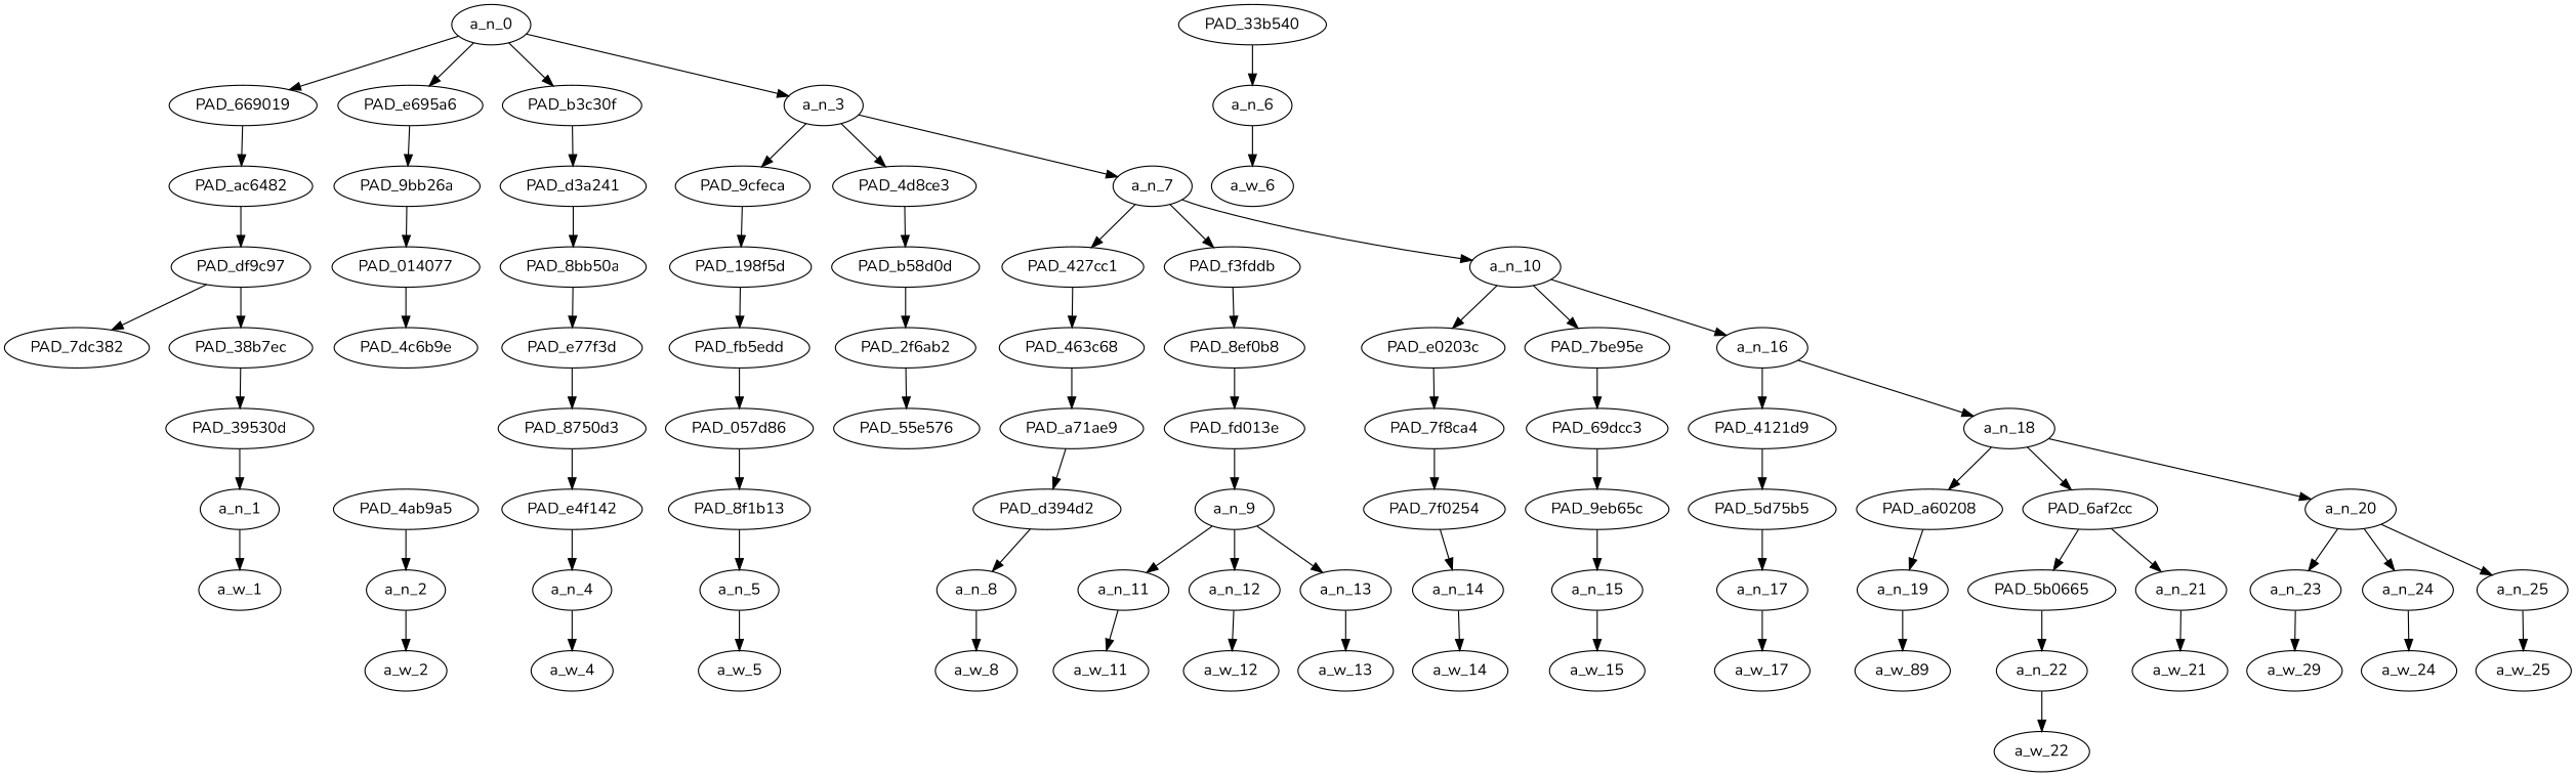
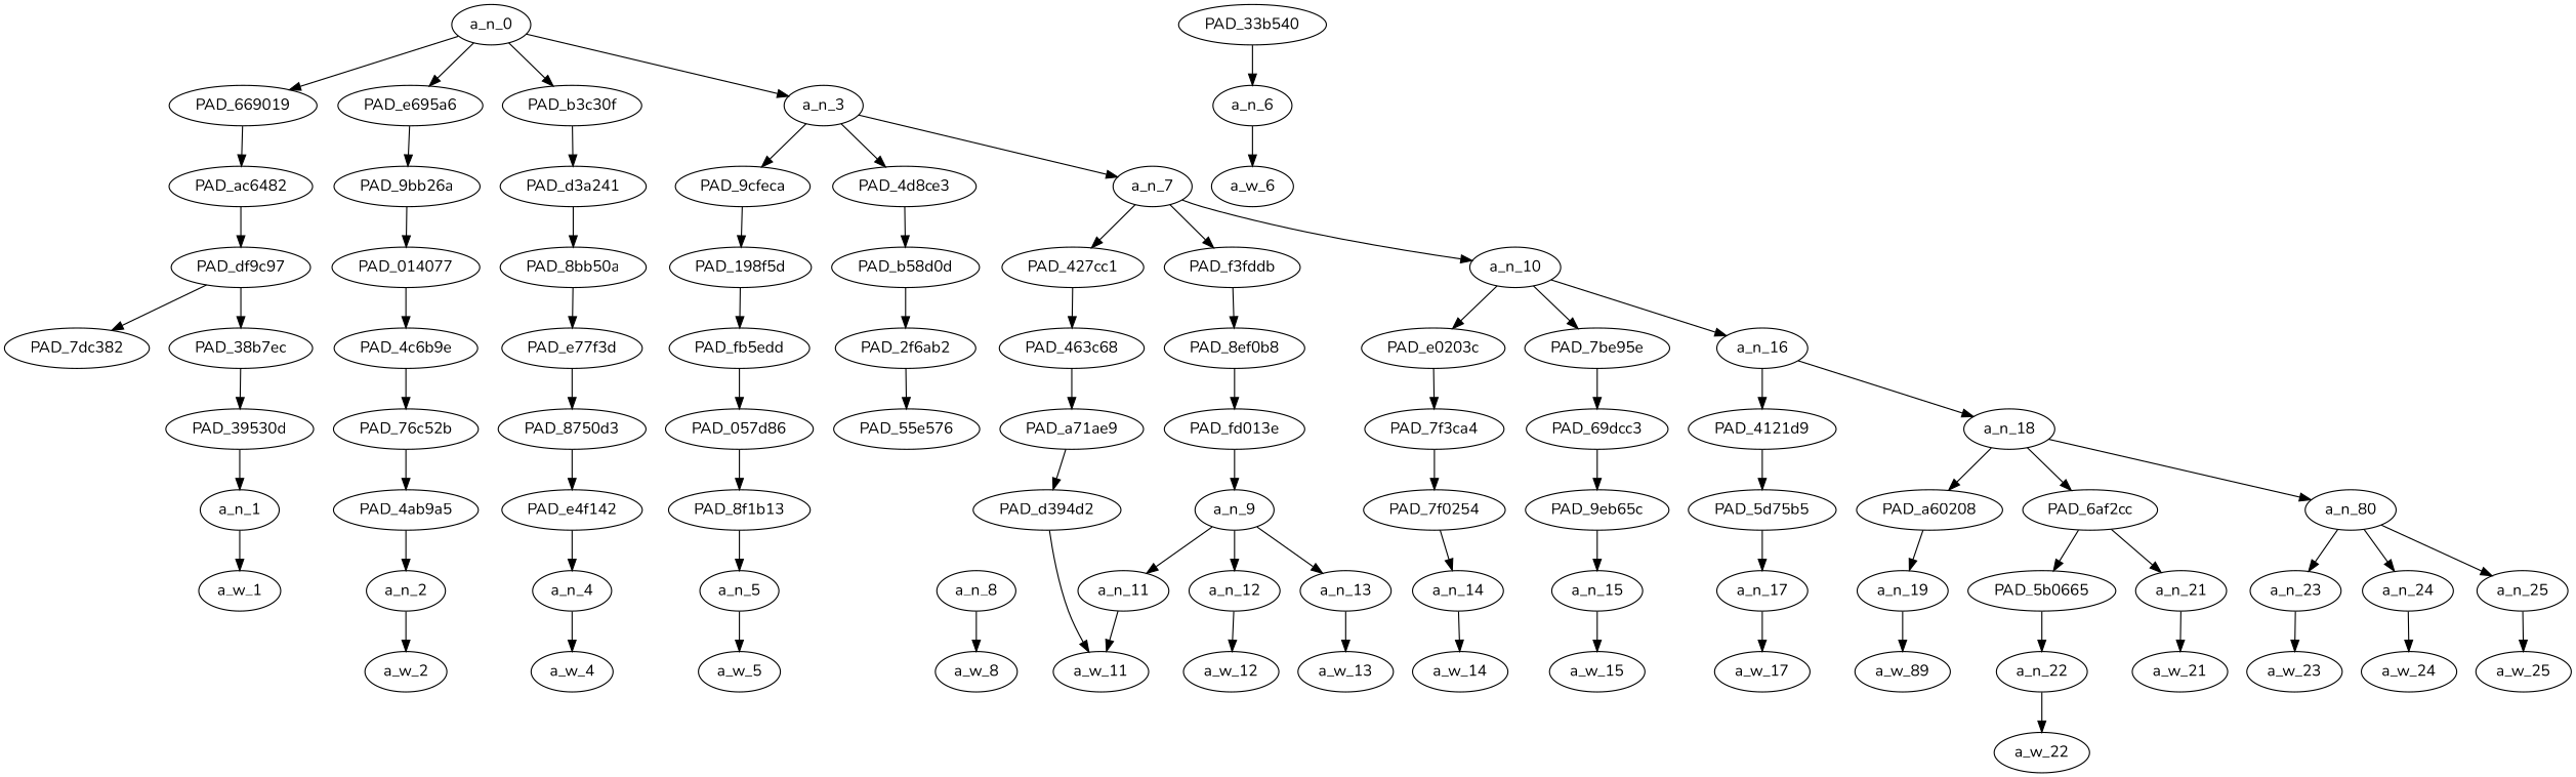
  strict digraph {
    fontname=Nunito
    node [div_dir=1 fontname=Nunito index=0 level=1 text_span="[0]" value=0.04212222]
    edge [fontname=Nunito]
    a_n_0 [level=8 text_span="[0, 1, 2, 3, 4, 5, 6, 7, 8, 9, 10, 11, 12, 13, 14, 15, 16, 17]" value=1.00000002]
    PAD_669019 [level=7]
    n3 [index=1 label=PAD_e695a6 level=7 text_span="[1]" value=0.05325726]
    PAD_b3c30f [div_dir=-1 index=3 level=7 text_span="[17]" value=0.07338500]
    a_n_3 [index=2 level=7 text_span="[2, 3, 4, 5, 6, 7, 8, 9, 10, 11, 12, 13, 14, 15, 16]" value=0.83069388]
    PAD_ac6482 [level=6]
    PAD_9bb26a [index=1 level=6 text_span="[1]" value=0.05325726]
    PAD_d3a241 [div_dir=-1 index=5 level=6 text_span="[17]" value=0.07338500]
    PAD_9cfeca [index=2 level=6 text_span="[2]" value=0.04378354]
    PAD_4d8ce3 [index=3 level=6 text_span="[3]" value=0.04515304]
    a_n_7 [index=4 level=6 text_span="[4, 5, 6, 7, 8, 9, 10, 11, 12, 13, 14, 15, 16]" value=0.74137632]
    PAD_df9c97 [level=5]
    PAD_014077 [index=1 level=5 text_span="[1]" value=0.05325726]
    PAD_8bb50a [div_dir=-1 index=7 level=5 text_span="[17]" value=0.07338500]
    PAD_198f5d [index=2 level=5 text_span="[2]" value=0.04378354]
    PAD_b58d0d [index=3 level=5 text_span="[3]" value=0.04515304]
    PAD_427cc1 [div_dir=-1 index=4 level=5 text_span="[4]" value=0.07549593]
    PAD_f3fddb [index=5 level=5 text_span="[5, 6, 7]" value=0.14382644]
    a_n_10 [index=6 level=5 text_span="[8, 9, 10, 11, 12, 13, 14, 15, 16]" value=0.52170642]
    PAD_7dc382 [level=4]
    PAD_38b7ec [level=3]
    PAD_39530d [level=2]
    a_n_1
    a_w_1 [div_dir=0 level=0 value="<user>"]
    PAD_4c6b9e [index=1 level=4 text_span="[1]" value=0.05325726]
+   PAD_76c52b [index=1 level=3 text_span="[1]" value=0.05325726]
    PAD_4ab9a5 [index=1 level=2 text_span="[1]" value=0.05325726]
    a_n_2 [index=1 text_span="[1]" value=0.05325726]
    a_w_2 [div_dir=0 index=1 level=0 text_span="[1]" value=i]
    PAD_e77f3d [div_dir=-1 index=9 level=4 text_span="[17]" value=0.07338500]
    PAD_8750d3 [div_dir=-1 index=10 level=3 text_span="[17]" value=0.07338500]
    PAD_e4f142 [div_dir=-1 index=13 level=2 text_span="[17]" value=0.07338500]
    a_n_4 [div_dir=-1 index=17 text_span="[17]" value=0.07338500]
    a_w_4 [div_dir=0 index=17 level=0 text_span="[17]" value="😂2"]
    PAD_fb5edd [index=2 level=4 text_span="[2]" value=0.04378354]
    PAD_2f6ab2 [index=3 level=4 text_span="[3]" value=0.04515304]
    PAD_463c68 [div_dir=-1 index=4 level=4 text_span="[4]" value=0.07549593]
    PAD_8ef0b8 [index=5 level=4 text_span="[5, 6, 7]" value=0.14382644]
    PAD_e0203c [index=6 level=4 text_span="[8]" value=0.03800514]
    PAD_7be95e [index=7 level=4 text_span="[9]" value=0.04085915]
    a_n_16 [index=8 level=4 text_span="[10, 11, 12, 13, 14, 15, 16]" value=0.44250536]
    PAD_057d86 [index=2 level=3 text_span="[2]" value=0.04378354]
    PAD_8f1b13 [index=2 level=2 text_span="[2]" value=0.04378354]
    a_n_5 [index=2 text_span="[2]" value=0.04378354]
    a_w_5 [div_dir=0 index=2 level=0 text_span="[2]" value=do]
    PAD_55e576 [index=3 level=3 text_span="[3]" value=0.04515304]
    PAD_33b540 [index=3 level=2 text_span="[3]" value=0.04515304]
    a_n_6 [index=3 text_span="[3]" value=0.04515304]
    a_w_6 [div_dir=0 index=3 level=0 text_span="[3]" value=not]
    PAD_a71ae9 [div_dir=-1 index=4 level=3 text_span="[4]" value=0.07549593]
    PAD_fd013e [index=5 level=3 text_span="[5, 6, 7]" value=0.14382644]
-   PAD_7f3ca4 [index=6 level=3 text_span="[8]" value=0.03800514 label=PAD_7f8ca4]
+   PAD_7f3ca4 [index=6 level=3 text_span="[8]" value=0.03800514]
    PAD_69dcc3 [index=7 level=3 text_span="[9]" value=0.04085915]
    PAD_4121d9 [index=8 level=3 text_span="[10]" value=0.03491919]
    a_n_18 [index=9 level=3 text_span="[11, 12, 13, 14, 15, 16]" value=0.40734392]
    PAD_d394d2 [div_dir=-1 index=4 level=2 text_span="[4]" value=0.07549593]
    a_n_8 [div_dir=-1 index=4 text_span="[4]" value=0.07549593]
    a_w_8 [div_dir=0 index=4 level=0 text_span="[4]" value=knock]
    a_n_9 [index=5 level=2 text_span="[5, 6, 7]" value=0.14382644]
    a_n_11 [index=5 text_span="[5]" value=0.06636187]
    a_n_12 [index=6 text_span="[6]" value=0.04083309]
    a_n_13 [index=7 text_span="[7]" value=0.03638006]
    a_w_11 [div_dir=0 index=5 level=0 text_span="[5]" value=doors]
    a_w_12 [div_dir=0 index=6 level=0 text_span="[6]" value=but]
    a_w_13 [div_dir=0 index=7 level=0 text_span="[7]" value=it]
    PAD_7f0254 [index=6 level=2 text_span="[8]" value=0.03800514]
    PAD_9eb65c [index=7 level=2 text_span="[9]" value=0.04085915]
    PAD_5d75b5 [index=8 level=2 text_span="[10]" value=0.03491919]
    PAD_a60208 [index=9 level=2 text_span="[11]" value=0.03984955]
    PAD_6af2cc [index=11 level=2 text_span="[15]" value=0.08484890]
-   a_n_20 [index=10 level=2 text_span="[12, 13, 14]" value=0.20680680]
+   a_n_20 [index=10 level=2 text_span="[12, 13, 14]" value=0.20680680 label=a_n_80]
    a_n_14 [index=8 text_span="[8]" value=0.03800514]
    a_w_14 [div_dir=0 index=8 level=0 text_span="[8]" value=only]
    a_n_15 [index=9 text_span="[9]" value=0.04085915]
    a_w_15 [div_dir=0 index=9 level=0 text_span="[9]" value=because]
    a_n_17 [index=10 text_span="[10]" value=0.03491919]
    a_n_19 [index=11 text_span="[11]" value=0.03984955]
    PAD_5b0665 [div_dir=-1 index=12 level=2 text_span="[16]" value=0.07567512]
    a_n_21 [index=15 text_span="[15]" value=0.08484890]
    a_n_22 [div_dir=-1 index=16 text_span="[16]" value=0.07567512]
    a_n_23 [index=12 text_span="[12]" value=0.04060101]
    a_n_24 [index=13 text_span="[13]" value=0.05999930]
    a_n_25 [div_dir=-1 index=14 text_span="[14]" value=0.10619760]
    a_w_17 [div_dir=0 index=10 level=0 text_span="[10]" value=i1]
    n85 [div_dir=0 index=11 label=a_w_89 level=0 text_span="[11]" value=am]
    a_w_21 [div_dir=0 index=15 level=0 text_span="[15]" value="😂"]
    a_w_22 [div_dir=0 index=16 level=0 text_span="[16]" value="😂1"]
-   a_w_23 [div_dir=0 index=12 level=0 text_span="[12]" value=a label=a_w_29]
+   a_w_23 [div_dir=0 index=12 level=0 text_span="[12]" value=a]
    a_w_24 [div_dir=0 index=13 level=0 text_span="[13]" value=bad]
    a_w_25 [div_dir=0 index=14 level=0 text_span="[14]" value=bitch]
    a_n_0 -> PAD_669019
    a_n_0 -> n3
    a_n_0 -> PAD_b3c30f
    a_n_0 -> a_n_3
    PAD_669019 -> PAD_ac6482
    n3 -> PAD_9bb26a
    PAD_b3c30f -> PAD_d3a241
    a_n_3 -> PAD_9cfeca
    a_n_3 -> PAD_4d8ce3
    a_n_3 -> a_n_7
    PAD_ac6482 -> PAD_df9c97
    PAD_9bb26a -> PAD_014077
    PAD_d3a241 -> PAD_8bb50a
    PAD_9cfeca -> PAD_198f5d
    PAD_4d8ce3 -> PAD_b58d0d
    a_n_7 -> PAD_427cc1
    a_n_7 -> PAD_f3fddb
    a_n_7 -> a_n_10
    PAD_df9c97 -> PAD_7dc382
    PAD_df9c97 -> PAD_38b7ec
    PAD_014077 -> PAD_4c6b9e
    PAD_8bb50a -> PAD_e77f3d
    PAD_198f5d -> PAD_fb5edd
    PAD_b58d0d -> PAD_2f6ab2
    PAD_427cc1 -> PAD_463c68
    PAD_f3fddb -> PAD_8ef0b8
    a_n_10 -> PAD_e0203c
    a_n_10 -> PAD_7be95e
    a_n_10 -> a_n_16
    PAD_38b7ec -> PAD_39530d
    PAD_39530d -> a_n_1
    a_n_1 -> a_w_1
+   PAD_4c6b9e -> PAD_76c52b
+   PAD_76c52b -> PAD_4ab9a5
    PAD_4ab9a5 -> a_n_2
    a_n_2 -> a_w_2
    PAD_e77f3d -> PAD_8750d3
    PAD_8750d3 -> PAD_e4f142
    PAD_e4f142 -> a_n_4
    a_n_4 -> a_w_4
    PAD_fb5edd -> PAD_057d86
    PAD_2f6ab2 -> PAD_55e576
    PAD_463c68 -> PAD_a71ae9
    PAD_8ef0b8 -> PAD_fd013e
    PAD_e0203c -> PAD_7f3ca4
    PAD_7be95e -> PAD_69dcc3
    a_n_16 -> PAD_4121d9
    a_n_16 -> a_n_18
    PAD_057d86 -> PAD_8f1b13
    PAD_8f1b13 -> a_n_5
    a_n_5 -> a_w_5
    PAD_33b540 -> a_n_6
    a_n_6 -> a_w_6
    PAD_a71ae9 -> PAD_d394d2
    PAD_fd013e -> a_n_9
    PAD_7f3ca4 -> PAD_7f0254
    PAD_69dcc3 -> PAD_9eb65c
    PAD_4121d9 -> PAD_5d75b5
    a_n_18 -> PAD_a60208
    a_n_18 -> PAD_6af2cc
    a_n_18 -> a_n_20
-   PAD_d394d2 -> a_n_8
+   PAD_d394d2 -> a_w_11
    a_n_8 -> a_w_8
    a_n_9 -> a_n_11
    a_n_9 -> a_n_12
    a_n_9 -> a_n_13
    a_n_11 -> a_w_11
    a_n_12 -> a_w_12
    a_n_13 -> a_w_13
    PAD_7f0254 -> a_n_14
    PAD_9eb65c -> a_n_15
    PAD_5d75b5 -> a_n_17
    PAD_a60208 -> a_n_19
    PAD_6af2cc -> PAD_5b0665
    PAD_6af2cc -> a_n_21
    a_n_20 -> a_n_23
    a_n_20 -> a_n_24
    a_n_20 -> a_n_25
    a_n_14 -> a_w_14
    a_n_15 -> a_w_15
    a_n_17 -> a_w_17
    a_n_19 -> n85
    PAD_5b0665 -> a_n_22
    a_n_21 -> a_w_21
    a_n_22 -> a_w_22
    a_n_23 -> a_w_23
    a_n_24 -> a_w_24
    a_n_25 -> a_w_25
  }
